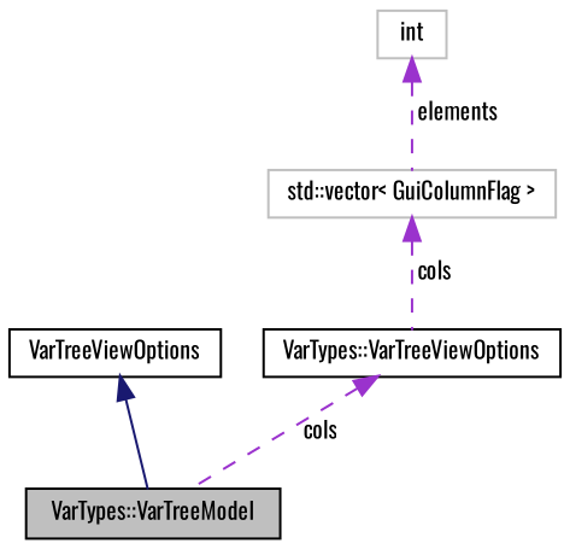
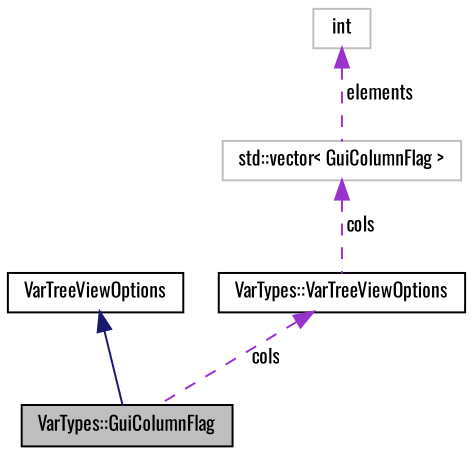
  digraph {
    fontname=Oswald
    node [color=black fillcolor=white fontname=Oswald fontsize=10 shape=record style=filled]
    edge [color=darkorchid3 dir=back fontname=Oswald fontsize=10 labelfontname=Helvetica labelfontsize=10 style=dashed]
-   n1 [fillcolor=grey75 fontcolor=black height=0.2 label="VarTypes::VarTreeModel" width=0.4]
+   n1 [fillcolor=grey75 fontcolor=black height=0.2 label="VarTypes::GuiColumnFlag" width=0.4]
    n2 [height=0.2 label=VarTreeViewOptions width=0.4]
    n3 [height=0.2 label="VarTypes::VarTreeViewOptions" width=0.4]
    n4 [color=grey75 height=0.2 label="std::vector\< GuiColumnFlag \>" width=0.4]
    n5 [color=grey75 height=0.2 label=int width=0.4]
    n2 -> n1 [color=midnightblue style=solid]
    n3 -> n1 [label=" cols"]
    n4 -> n3 [label=" cols"]
    n5 -> n4 [label=" elements"]
  }
